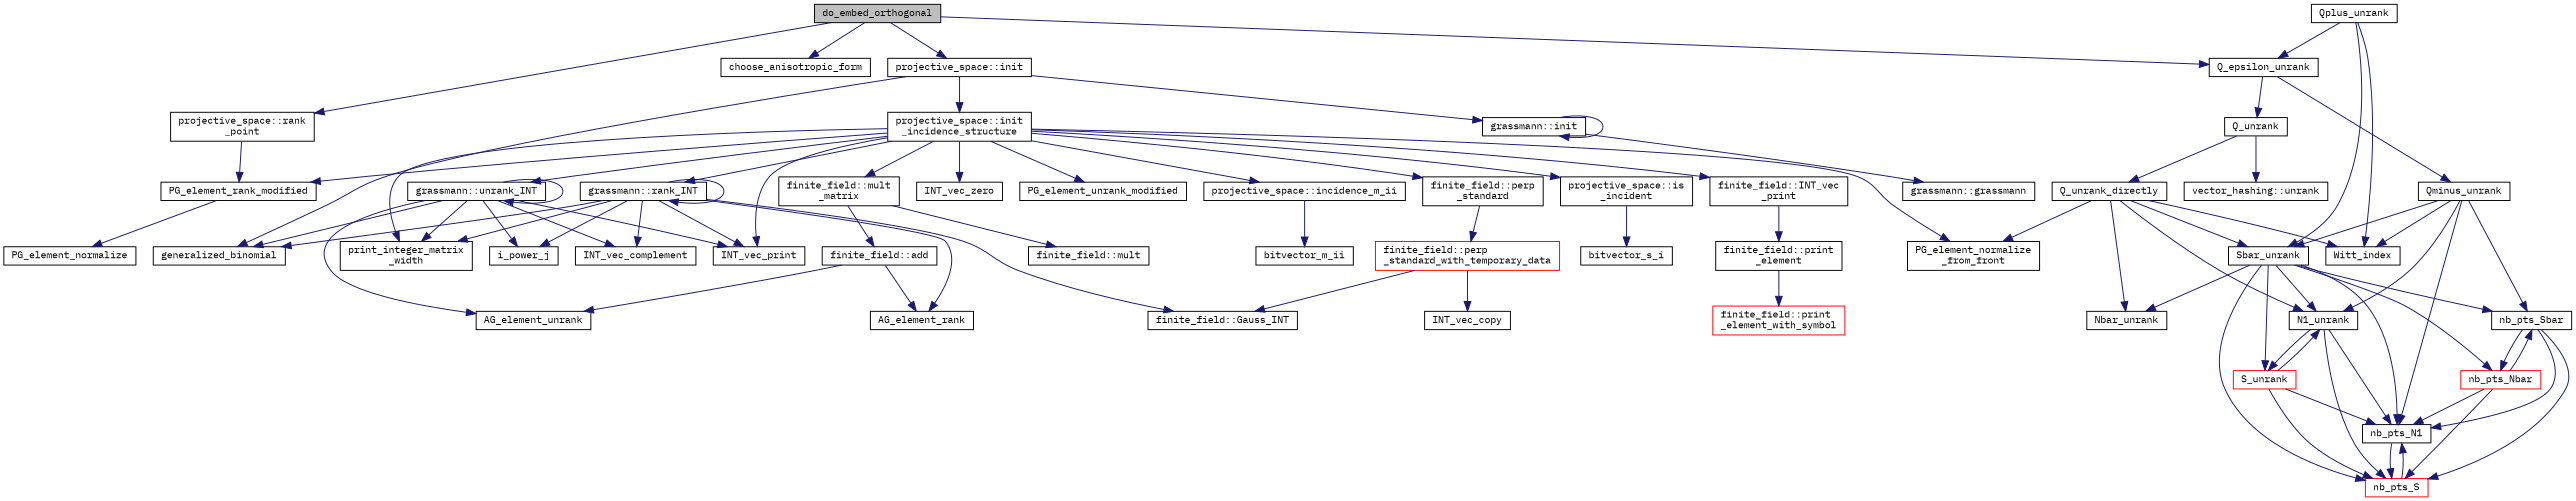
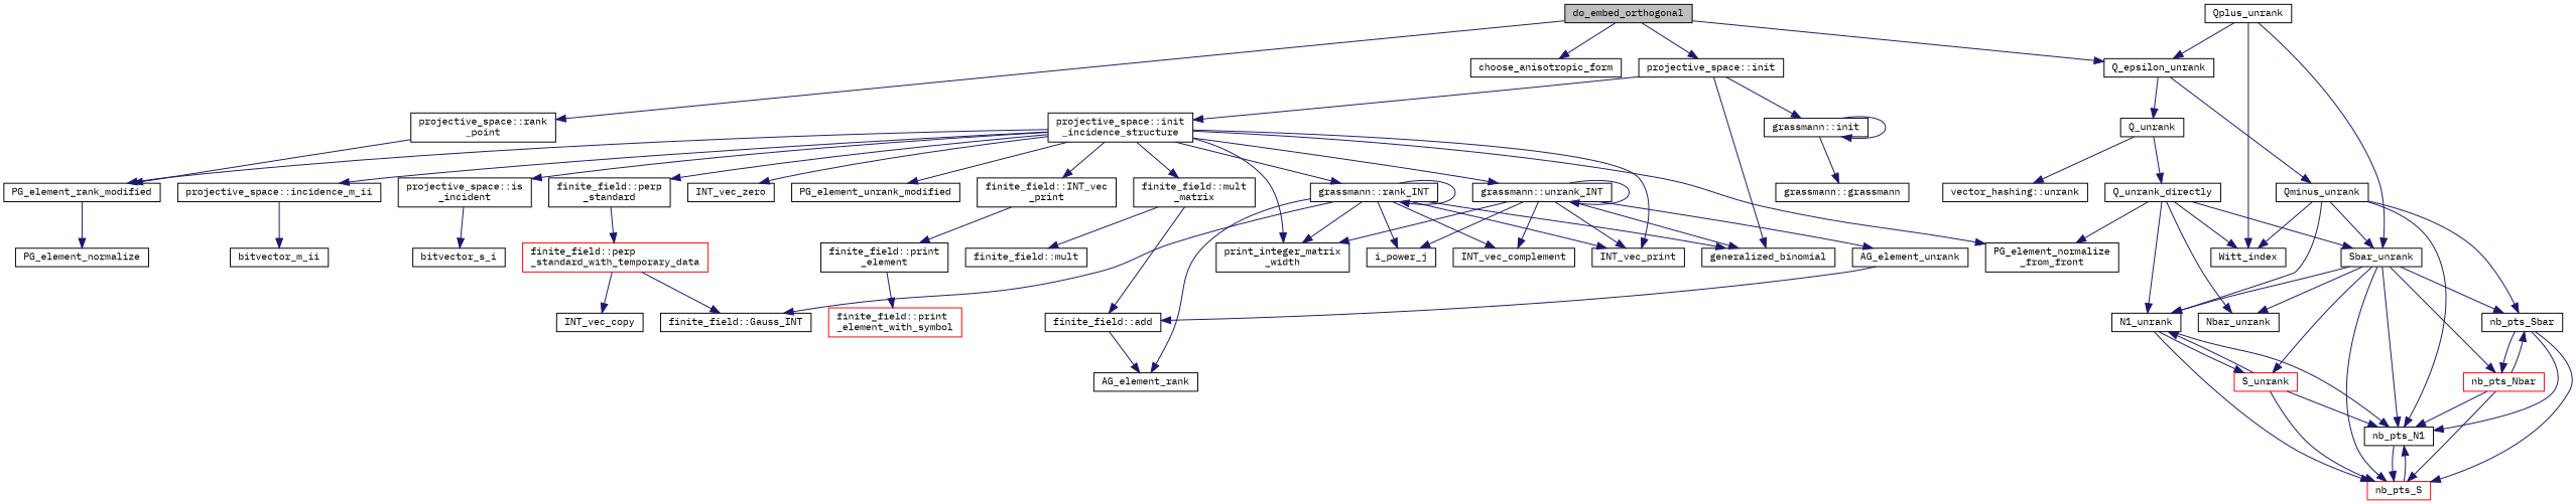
  digraph {
    fontname="IBM Plex Mono"
    rankdir=TB
    node [color=black fillcolor=white fontname="IBM Plex Mono" fontsize=10 shape=record style=filled]
    edge [color=midnightblue fontname="IBM Plex Mono" fontsize=10 labelfontname=Helvetica labelfontsize=10 style=solid]
    n1 [fillcolor=grey75 fontcolor=black height=0.2 label=do_embed_orthogonal width=0.4]
    n2 [height=0.2 label="projective_space::init" width=0.4]
    n3 [height=0.2 label=choose_anisotropic_form width=0.4]
    n4 [height=0.2 label=Q_epsilon_unrank width=0.4]
    n5 [height=0.2 label="projective_space::rank\l_point" width=0.4]
    n6 [height=0.2 label="grassmann::init" width=0.4]
    n7 [height=0.2 label=generalized_binomial width=0.4]
    n8 [height=0.2 label="projective_space::init\l_incidence_structure" width=0.4]
    n9 [height=0.2 label=Q_unrank width=0.4]
    n10 [height=0.2 label=Qminus_unrank width=0.4]
    n11 [height=0.2 label=PG_element_rank_modified width=0.4]
    n12 [height=0.2 label="grassmann::grassmann" width=0.4]
    n13 [height=0.2 label=INT_vec_zero width=0.4]
    n14 [height=0.2 label=PG_element_unrank_modified width=0.4]
    n15 [height=0.2 label=INT_vec_print width=0.4]
    n16 [height=0.2 label="finite_field::INT_vec\l_print" width=0.4]
    n17 [height=0.2 label="PG_element_normalize\l_from_front" width=0.4]
    n18 [height=0.2 label="grassmann::unrank_INT" width=0.4]
    n19 [height=0.2 label="print_integer_matrix\l_width" width=0.4]
    n20 [height=0.2 label="grassmann::rank_INT" width=0.4]
    n21 [height=0.2 label="finite_field::mult\l_matrix" width=0.4]
    n22 [height=0.2 label="projective_space::incidence_m_ii" width=0.4]
    n23 [height=0.2 label="finite_field::perp\l_standard" width=0.4]
    n24 [height=0.2 label="projective_space::is\l_incident" width=0.4]
    n25 [height=0.2 label="finite_field::print\l_element" width=0.4]
    n26 [height=0.2 label=i_power_j width=0.4]
    n27 [height=0.2 label=AG_element_unrank width=0.4]
    n28 [height=0.2 label=INT_vec_complement width=0.4]
    n29 [height=0.2 label="finite_field::Gauss_INT" width=0.4]
    n30 [height=0.2 label=AG_element_rank width=0.4]
    n31 [height=0.2 label="finite_field::add" width=0.4]
    n32 [height=0.2 label="finite_field::mult" width=0.4]
    n33 [height=0.2 label=PG_element_normalize width=0.4]
    n34 [height=0.2 label=bitvector_m_ii width=0.4]
    n35 [color=red height=0.2 label="finite_field::perp\l_standard_with_temporary_data" width=0.4]
    n36 [height=0.2 label=bitvector_s_i width=0.4]
    n37 [color=red height=0.2 label="finite_field::print\l_element_with_symbol" width=0.4]
    n38 [height=0.2 label=INT_vec_copy width=0.4]
    n39 [height=0.2 label="vector_hashing::unrank" width=0.4]
    n40 [height=0.2 label=Q_unrank_directly width=0.4]
    n41 [height=0.2 label=Qplus_unrank width=0.4]
    n42 [height=0.2 label=Witt_index width=0.4]
    n43 [height=0.2 label=Sbar_unrank width=0.4]
    n44 [height=0.2 label=nb_pts_Sbar width=0.4]
    n45 [height=0.2 label=N1_unrank width=0.4]
    n46 [height=0.2 label=nb_pts_N1 width=0.4]
    n47 [height=0.2 label=Nbar_unrank width=0.4]
    n48 [color=red height=0.2 label=nb_pts_S width=0.4]
    n49 [color=red height=0.2 label=nb_pts_Nbar width=0.4]
    n50 [color=red height=0.2 label=S_unrank width=0.4]
    n1 -> n2
    n1 -> n3
    n1 -> n4
    n1 -> n5
    n2 -> n6
    n2 -> n7
    n2 -> n8
    n4 -> n9
    n4 -> n10
    n5 -> n11
    n6 -> n6
    n6 -> n12
    n8 -> n11
    n8 -> n13
    n8 -> n14
    n8 -> n15
    n8 -> n16
    n8 -> n17
    n8 -> n18
    n8 -> n19
    n8 -> n20
    n8 -> n21
    n8 -> n22
    n8 -> n23
    n8 -> n24
    n9 -> n39
    n9 -> n40
    n10 -> n42
    n10 -> n43
    n10 -> n44
    n10 -> n45
    n10 -> n46
    n11 -> n33
    n16 -> n25
    n18 -> n7
    n18 -> n15
    n18 -> n18
    n18 -> n19
    n18 -> n26
    n18 -> n27
    n18 -> n28
    n20 -> n7
    n20 -> n15
    n20 -> n19
    n20 -> n20
    n20 -> n26
    n20 -> n28
    n20 -> n29
    n20 -> n30
    n21 -> n31
    n21 -> n32
    n22 -> n34
    n23 -> n35
    n24 -> n36
    n25 -> n37
-   n31 -> n27
+   n27 -> n31
    n31 -> n30
    n35 -> n29
    n35 -> n38
    n40 -> n17
    n40 -> n42
    n40 -> n43
    n40 -> n45
    n40 -> n47
    n41 -> n4
    n41 -> n42
    n41 -> n43
    n43 -> n44
    n43 -> n45
    n43 -> n46
    n43 -> n47
    n43 -> n48
    n43 -> n49
    n43 -> n50
    n44 -> n46
    n44 -> n48
    n44 -> n49
    n45 -> n46
    n45 -> n48
    n45 -> n50
    n46 -> n48
    n48 -> n46
    n49 -> n44
    n49 -> n46
    n49 -> n48
    n50 -> n45
    n50 -> n46
    n50 -> n48
  }
